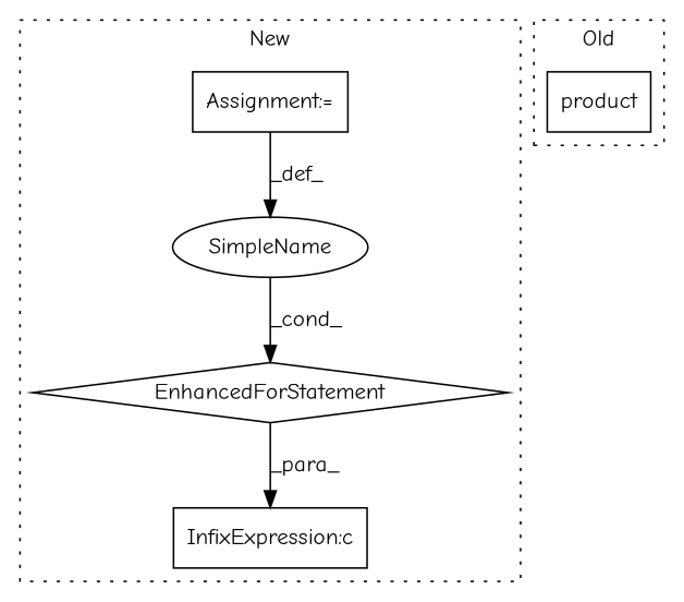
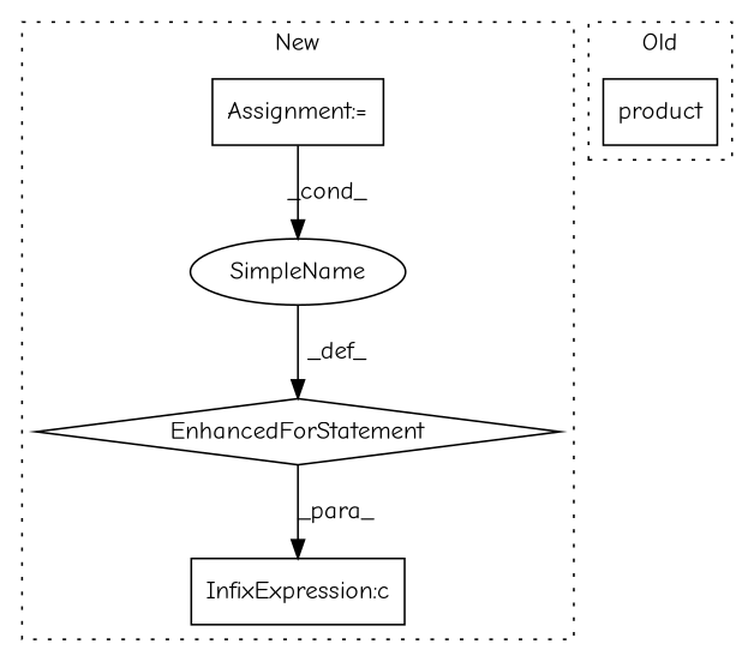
  digraph {
    fontname="Comic Neue"
    node [fontname="Comic Neue" l="326,2" s="18906,19488" shape=box]
    edge [fontname="Comic Neue"]
    n1 [a=70 label=EnhancedForStatement shape=diamond]
    n2 [a=7 label="Assignment:="]
    n3 [a=42 l=20 label=SimpleName s=19244 shape=ellipse]
    n4 [a=27 l=4 label="InfixExpression:c" s=19516]
    n5 [a=32 l="8,1" label=product s="14852,14935"]
    subgraph cluster_1 {
      label=New
      style=dotted
      n1
      n2
      n3
      n4
    }
    subgraph cluster_2 {
      label=Old
      style=dotted
      n5
    }
    n1 -> n4 [label=_para_]
-   n2 -> n3 [label=_def_]
-   n3 -> n1 [label=_cond_]
+   n2 -> n3 [label=_cond_]
+   n3 -> n1 [label=_def_]
  }
